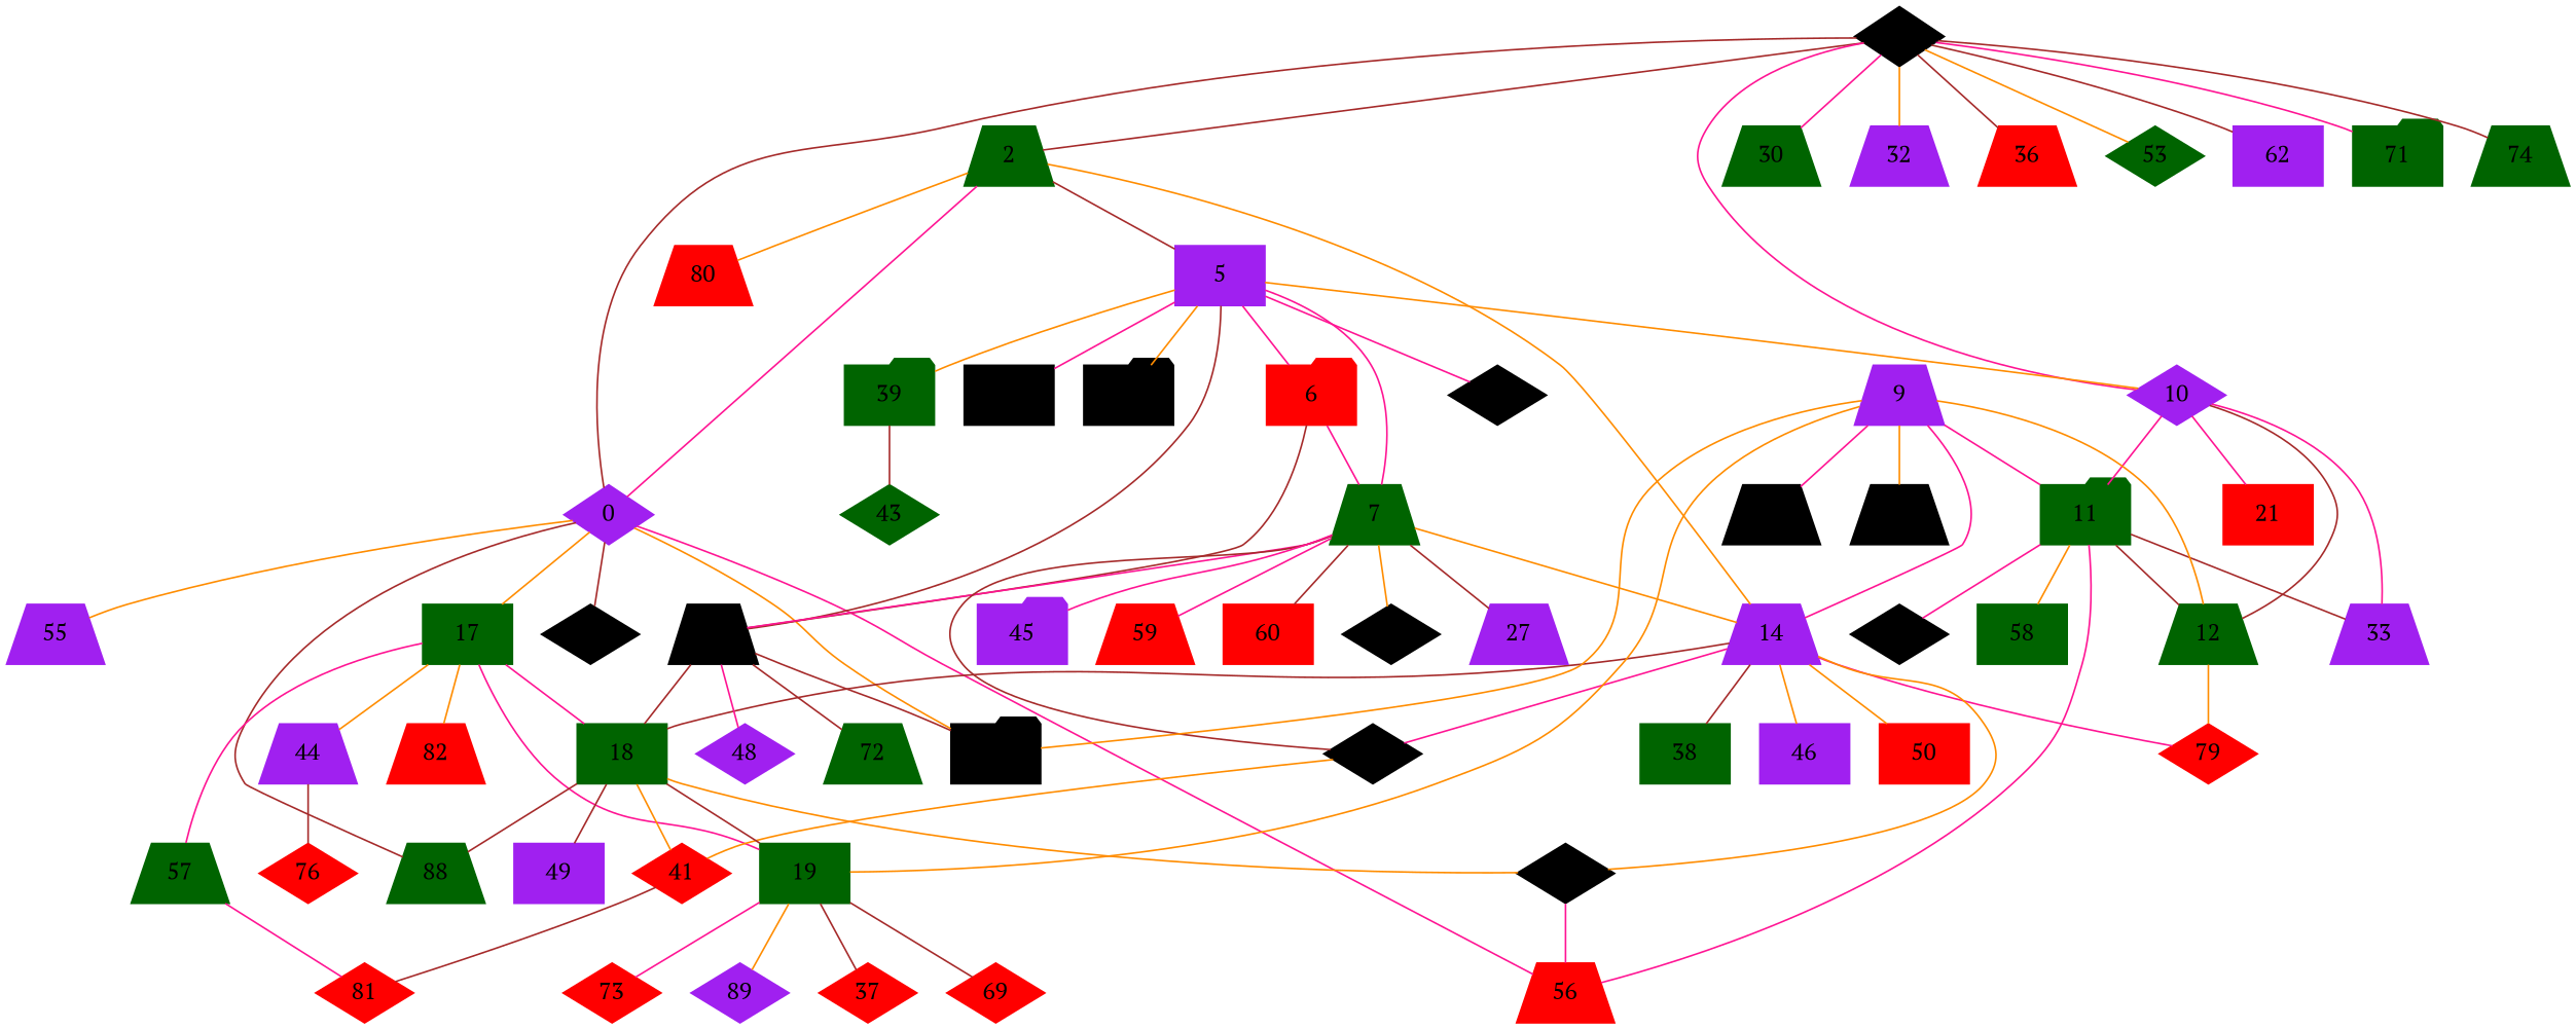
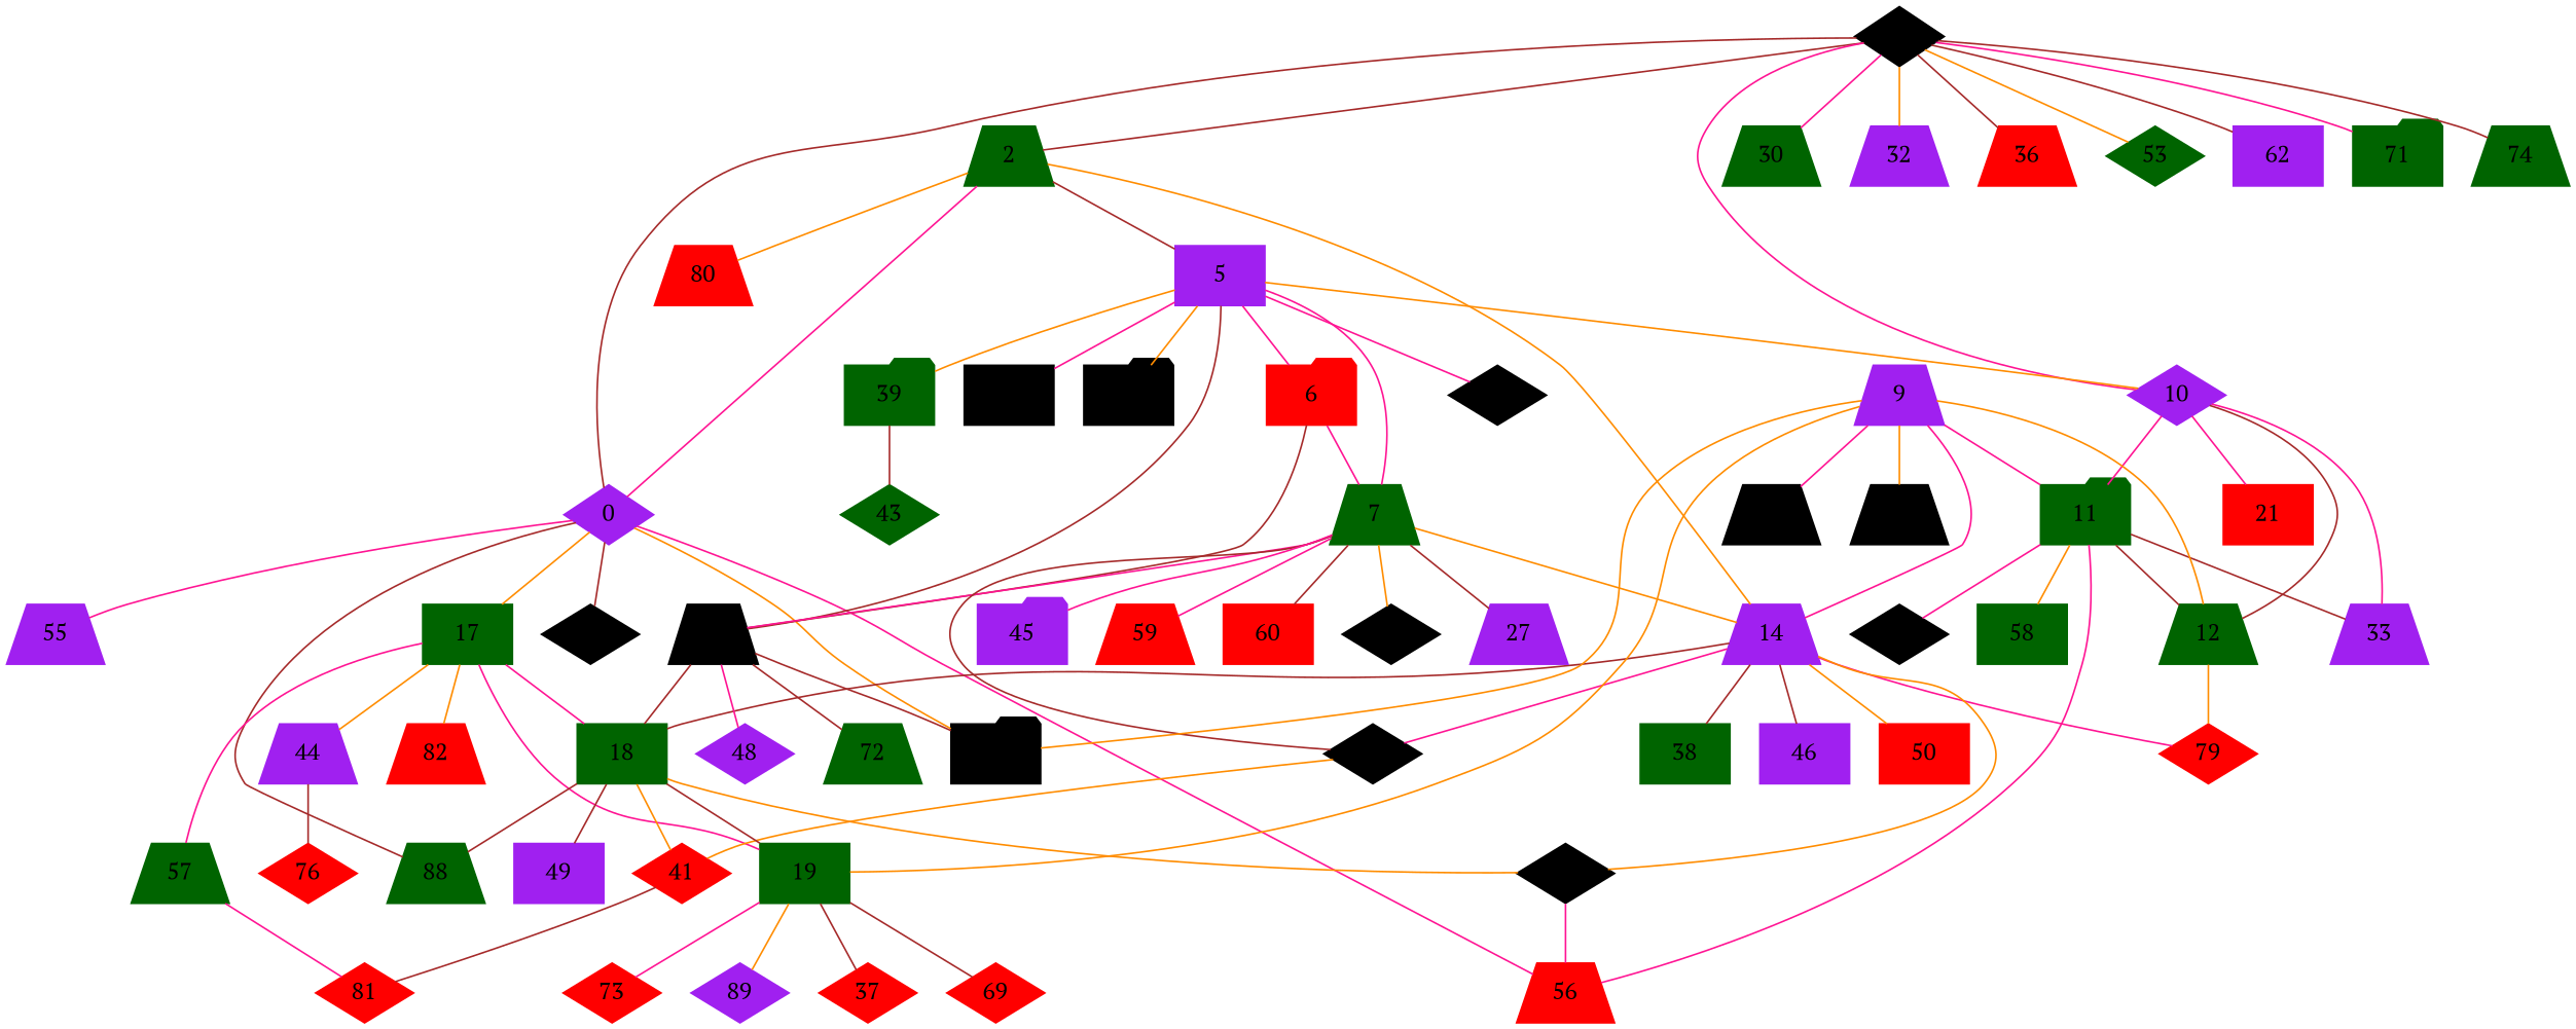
  graph {
    fontname="PT Serif"
    node [color=darkgreen fontname="PT Serif" shape=trapezium style=filled]
    edge [color=deeppink fontname="PT Serif"]
    1 [color=black shape=diamond super="+45"]
    2
    n3 [color=purple label=0 shape=diamond super="+4"]
    10 [color=purple shape=diamond super="+70"]
    30
    32 [color=purple]
    36 [color=red]
    53 [shape=diamond]
    62 [color=purple shape=box super="+84"]
    71 [shape=folder]
    74
    5 [color=purple shape=box super="+63"]
    14 [color=purple super="+15"]
    80 [color=red super="+83"]
    17 [shape=box super="+20"]
    28 [color=black shape=folder super="+64"]
    31 [color=black shape=diamond]
    55 [color=purple]
    56 [color=red super="+86"]
    88
    11 [shape=folder super="+75"]
    12 [super="+24"]
    21 [color=red shape=box]
    6 [color=red shape=folder super="+26"]
    7 [super="+13"]
    8 [color=black super="+22"]
    34 [color=black shape=diamond]
    39 [shape=folder super="+66"]
    40 [color=black shape=box]
    78 [color=black shape=folder]
    16 [color=black shape=diamond super="+52"]
    18 [shape=box super="+29"]
    79 [color=red shape=diamond super="+87"]
    38 [shape=box super="+42"]
    46 [color=purple shape=box]
    50 [color=red shape=box]
    51 [color=black shape=diamond]
    19 [shape=box super="+54"]
    44 [color=purple]
    57 [super="+61"]
    82 [color=red]
    27 [color=purple]
    n43 [color=purple label=45 shape=folder]
    59 [color=red]
    60 [color=red shape=box]
    67 [color=black shape=diamond]
    48 [color=purple shape=diamond]
    72
    43 [shape=diamond]
    41 [color=red shape=diamond super="+65"]
    49 [color=purple shape=box super="+68"]
    9 [color=purple super="+23"]
    77 [color=black]
    85 [color=black]
    25 [color=black shape=diamond]
    33 [color=purple super="+47"]
    58 [shape=box]
    37 [color=red shape=diamond]
    69 [color=red shape=diamond]
    73 [color=red shape=diamond]
    89 [color=purple shape=diamond]
    81 [color=red shape=diamond]
    76 [color=red shape=diamond]
    1 -- 2 [color=brown]
    1 -- n3 [color=brown weight=2]
    1 -- 10
    1 -- 30
    1 -- 32 [color=darkorange]
    1 -- 36 [color=brown]
    1 -- 53 [color=darkorange]
    1 -- 62 [color=brown]
    1 -- 71
    1 -- 74 [color=brown]
    2 -- n3 [weight=2]
    2 -- 5 [color=brown]
    2 -- 14 [color=darkorange]
    2 -- 80 [color=darkorange]
    n3 -- 17 [color=darkorange]
    n3 -- 28 [color=darkorange]
    n3 -- 31 [color=brown]
-   n3 -- 55 [color=darkorange]
+   n3 -- 55
    n3 -- 56
    n3 -- 88 [color=brown]
    10 -- 11
    10 -- 12 [color=brown]
    10 -- 21
    5 -- 10 [color=darkorange]
    5 -- 6
    5 -- 7
    5 -- 8 [color=brown]
    5 -- 34
    5 -- 39 [color=darkorange]
    5 -- 40
    5 -- 78 [color=darkorange]
    14 -- 16 [weight=2]
    14 -- 18 [color=brown]
    14 -- 79 [weight=2]
    14 -- 38 [color=brown]
-   14 -- 46 [color=darkorange]
+   14 -- 46 [color=brown]
    14 -- 50 [color=darkorange]
    14 -- 51 [color=darkorange]
    17 -- 18 [weight=2]
    17 -- 19 [weight=2]
    17 -- 44 [color=darkorange]
    17 -- 57
    17 -- 82 [color=darkorange]
    11 -- 56
    11 -- 12 [color=brown]
    11 -- 25
    11 -- 33 [color=brown]
    11 -- 58 [color=darkorange]
    12 -- 79 [color=darkorange]
    6 -- 7
    6 -- 8 [color=brown]
    7 -- 14 [color=darkorange weight=2]
    7 -- 8
    7 -- 16 [color=brown]
    7 -- 27 [color=brown]
    7 -- n43
    7 -- 59
    7 -- 60 [color=brown]
    7 -- 67 [color=darkorange]
    8 -- 28 [color=brown]
    8 -- 18 [color=brown]
    8 -- 48
    8 -- 72 [color=brown]
    39 -- 43 [color=brown]
    16 -- 41 [color=darkorange]
    18 -- 88 [color=brown]
    18 -- 51 [color=darkorange]
    18 -- 19 [color=brown]
    18 -- 41 [color=darkorange]
    18 -- 49 [color=brown]
    51 -- 56
    19 -- 37 [color=brown]
    19 -- 69 [color=brown]
    19 -- 73
    19 -- 89 [color=darkorange]
    44 -- 76 [color=brown]
    57 -- 81
    41 -- 81 [color=brown]
    9 -- 14
    9 -- 28 [color=darkorange]
    9 -- 11
    9 -- 12 [color=darkorange]
    9 -- 19 [color=darkorange]
    9 -- 77
    9 -- 85 [color=darkorange]
    33 -- 10
  }
